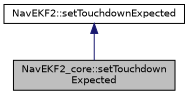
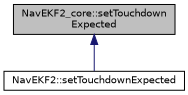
  digraph {
    rankdir=TB
    node [color=black fontname=Helvetica fontsize=10 shape=record style=filled]
    n1 [fillcolor=grey75 fontcolor=black height=0.2 label="NavEKF2_core::setTouchdown\lExpected" width=0.4]
    n2 [fillcolor=white height=0.2 label="NavEKF2::setTouchdownExpected" width=0.4]
-   n2 -> n1 [color=midnightblue dir=back fontname=Helvetica fontsize=10 labelfontname=Helvetica labelfontsize=10 style=solid]
+   n1 -> n2 [color=midnightblue dir=back fontname=Helvetica fontsize=10 labelfontname=Helvetica labelfontsize=10 style=solid]
  }
